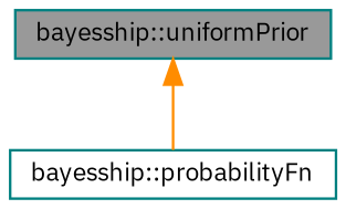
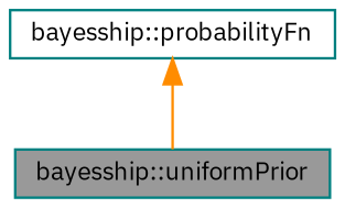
  digraph {
    fontname="IBM Plex Sans"
    node [color=teal fontname="IBM Plex Sans" fontsize=10 shape=box style=filled]
    n1 [fillcolor=grey60 fontcolor=black height=0.2 label="bayesship::uniformPrior" width=0.4]
    n2 [fillcolor=white height=0.2 label="bayesship::probabilityFn" width=0.4]
-   n1 -> n2 [color=darkorange dir=back fontname="IBM Plex Sans" fontsize=10 labelfontname=Helvetica labelfontsize=10 style=solid]
+   n2 -> n1 [color=darkorange dir=back fontname="IBM Plex Sans" fontsize=10 labelfontname=Helvetica labelfontsize=10 style=solid]
  }
